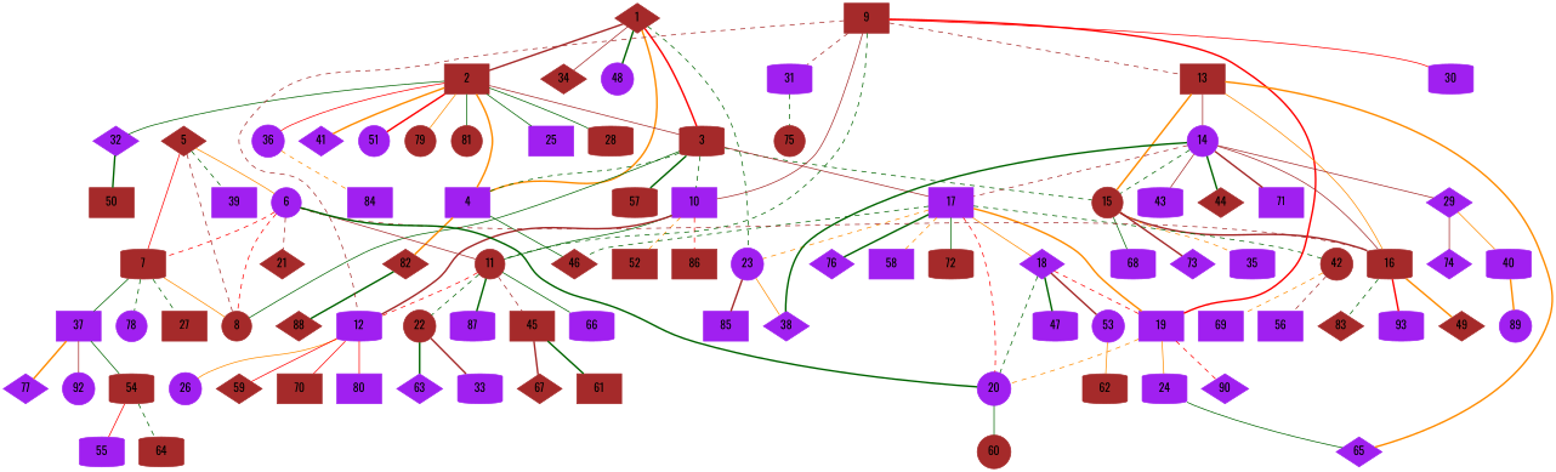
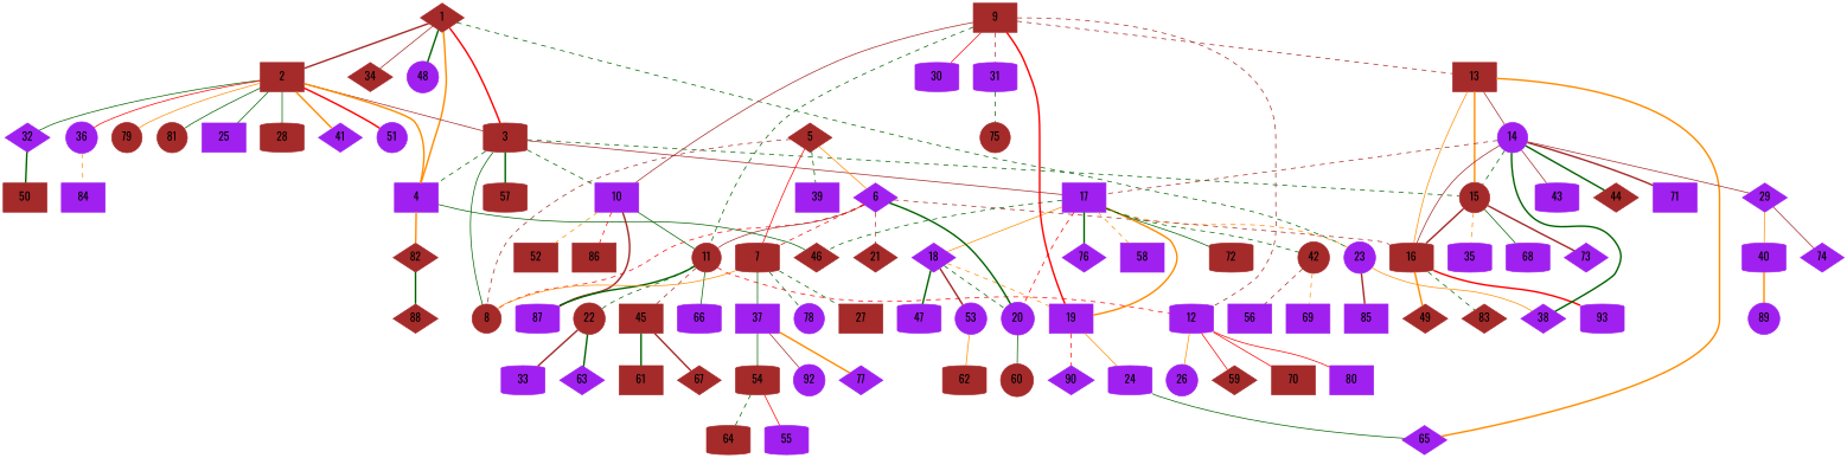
  graph {
    fontname=Oswald
    node [color=purple fontname=Oswald shape=diamond style=filled]
    edge [color=darkgreen fontname=Oswald style=solid]
    1 [color=brown]
    2 [color=brown shape=box]
    3 [color=brown shape=cylinder]
    4 [shape=box]
    23 [shape=circle]
    34 [color=brown]
    48 [shape=circle]
    25 [shape=box]
    28 [color=brown shape=cylinder]
    32
    36 [shape=circle]
    41
    51 [shape=circle]
    79 [color=brown shape=circle]
    81 [color=brown shape=circle]
    8 [color=brown shape=circle]
    10 [shape=box]
    15 [color=brown shape=circle]
    17 [shape=box]
    57 [color=brown shape=cylinder]
    46 [color=brown]
    82 [color=brown]
    38
    85 [shape=box]
    50 [color=brown shape=box]
    84 [shape=box]
    11 [color=brown shape=circle]
    12 [shape=cylinder]
    52 [color=brown shape=box]
    86 [color=brown shape=box]
    16 [color=brown shape=cylinder]
    35 [shape=cylinder]
    68 [shape=cylinder]
    73
    20 [shape=circle]
    19 [shape=box]
    18
    42 [color=brown shape=circle]
    58 [shape=box]
    72 [color=brown shape=cylinder]
    76
    88 [color=brown]
    5 [color=brown]
-   6 [shape=circle]
+   6
    7 [color=brown shape=cylinder]
    39 [shape=box]
    21 [color=brown]
    27 [color=brown shape=box]
    37 [shape=box]
    78 [shape=circle]
    22 [color=brown shape=circle]
    45 [color=brown shape=box]
    66 [shape=cylinder]
    87 [shape=cylinder]
    49 [color=brown]
    83 [color=brown]
    n57 [label=93 shape=cylinder]
    60 [color=brown shape=circle]
    54 [color=brown shape=cylinder]
    77
    92 [shape=circle]
    9 [color=brown shape=box]
    13 [color=brown shape=box]
    30 [shape=cylinder]
    31 [shape=cylinder]
    26 [shape=circle]
    59 [color=brown]
    70 [color=brown shape=box]
    80 [shape=box]
    14 [shape=circle]
    65
    24 [shape=cylinder]
    90
    75 [color=brown shape=circle]
    33 [shape=cylinder]
    63
    61 [color=brown shape=box]
    67 [color=brown]
    29
    43 [shape=cylinder]
    44 [color=brown]
    71 [shape=box]
    40 [shape=cylinder]
    74
    47 [shape=cylinder]
    53 [shape=circle]
    56 [shape=box]
    69 [shape=box]
    62 [color=brown shape=cylinder]
    89 [shape=circle]
    55 [shape=cylinder]
    64 [color=brown shape=cylinder]
    1 -- 2 [color=brown style=bold]
    1 -- 3 [color=red style=bold]
    1 -- 4 [color=darkorange style=bold]
    1 -- 23 [style=dashed]
    1 -- 34 [color=brown]
    1 -- 48 [style=bold]
    2 -- 3 [color=brown]
    2 -- 4 [color=darkorange style=bold]
    2 -- 25
    2 -- 28
    2 -- 32
    2 -- 36 [color=red]
    2 -- 41 [color=darkorange style=bold]
    2 -- 51 [color=red style=bold]
    2 -- 79 [color=darkorange]
    2 -- 81
    3 -- 4 [style=dashed]
    3 -- 8
    3 -- 10 [style=dashed]
    3 -- 15 [style=dashed]
    3 -- 17 [color=brown]
    3 -- 57 [style=bold]
    4 -- 46
    4 -- 82 [color=darkorange style=bold]
    23 -- 38 [color=darkorange]
    23 -- 85 [color=brown style=bold]
    32 -- 50 [style=bold]
    36 -- 84 [color=darkorange style=dashed]
    10 -- 11
-   10 -- 12 [color=brown style=bold]
+   10 -- 87 [color=brown style=bold]
    10 -- 52 [color=darkorange style=dashed]
    10 -- 86 [color=red style=dashed]
    15 -- 16 [color=brown style=bold]
    15 -- 35 [color=darkorange style=dashed]
    15 -- 68
    15 -- 73 [color=brown style=bold]
    17 -- 23 [color=darkorange style=dashed]
    17 -- 46 [style=dashed]
    17 -- 20 [color=red style=dashed]
    17 -- 19 [color=darkorange style=bold]
    17 -- 18 [color=darkorange]
    17 -- 42 [style=dashed]
    17 -- 58 [color=darkorange style=dashed]
    17 -- 72
    17 -- 76 [style=bold]
    82 -- 88 [style=bold]
    11 -- 12 [color=red style=dashed]
    11 -- 22 [style=dashed]
    11 -- 45 [color=brown style=dashed]
    11 -- 66
    11 -- 87 [style=bold]
    12 -- 26 [color=darkorange]
    12 -- 59 [color=red]
    12 -- 70 [color=red]
    12 -- 80 [color=red]
    16 -- 49 [color=darkorange style=bold]
    16 -- 83 [style=dashed]
    16 -- n57 [color=red style=bold]
    20 -- 60
-   19 -- 20 [color=darkorange style=dashed]
    19 -- 24 [color=darkorange]
    19 -- 90 [color=red style=dashed]
    18 -- 20 [style=dashed]
-   18 -- 19 [color=red style=dashed]
+   18 -- 19 [color=darkorange style=dashed]
    18 -- 47 [style=bold]
    18 -- 53 [color=brown style=bold]
    42 -- 56 [color=brown style=dashed]
    42 -- 69 [color=darkorange style=dashed]
    5 -- 8 [color=brown style=dashed]
    5 -- 6 [color=darkorange]
    5 -- 7 [color=red]
    5 -- 39 [style=dashed]
    6 -- 8 [color=red style=dashed]
    6 -- 11 [color=brown]
    6 -- 16 [color=brown style=dashed]
    6 -- 20 [style=bold]
    6 -- 7 [color=red style=dashed]
    6 -- 21 [color=brown style=dashed]
    7 -- 8 [color=darkorange]
    7 -- 27 [style=dashed]
    7 -- 37
    7 -- 78 [style=dashed]
    37 -- 54
    37 -- 77 [color=darkorange style=bold]
    37 -- 92 [color=brown]
    22 -- 33 [color=brown style=bold]
    22 -- 63 [style=bold]
    45 -- 61 [style=bold]
    45 -- 67 [color=brown style=bold]
    54 -- 55 [color=red]
    54 -- 64 [style=dashed]
    9 -- 10 [color=brown]
    9 -- 11 [style=dashed]
    9 -- 12 [color=brown style=dashed]
    9 -- 19 [color=red style=bold]
    9 -- 13 [color=brown style=dashed]
    9 -- 30 [color=red]
    9 -- 31 [color=brown style=dashed]
    13 -- 15 [color=darkorange style=bold]
    13 -- 16 [color=darkorange]
    13 -- 14 [color=brown]
    13 -- 65 [color=darkorange style=bold]
    31 -- 75 [style=dashed]
    14 -- 15 [style=dashed]
    14 -- 17 [color=brown style=dashed]
    14 -- 38 [style=bold]
    14 -- 16 [color=brown]
    14 -- 29 [color=brown]
    14 -- 43 [color=brown]
    14 -- 44 [style=bold]
    14 -- 71 [color=brown style=bold]
    24 -- 65
    29 -- 40 [color=darkorange]
    29 -- 74 [color=brown]
    40 -- 89 [color=darkorange style=bold]
    53 -- 62 [color=darkorange]
  }
